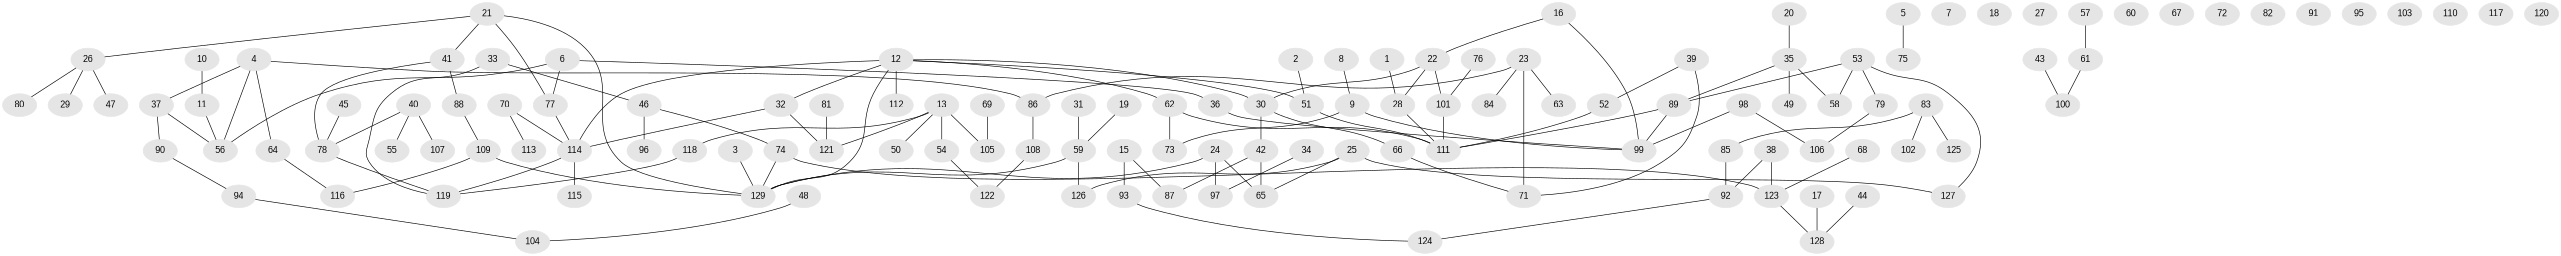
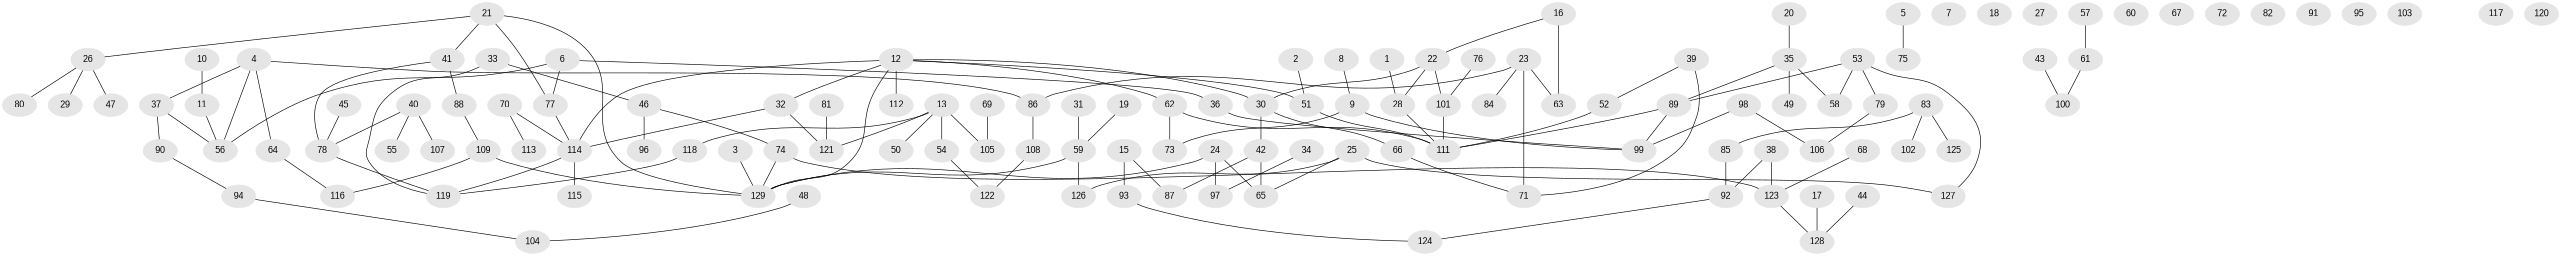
  graph {
    fontname="Liberation Sans"
    node [color=gray90 fontname="Liberation Sans" style=filled]
    edge [fontname="Liberation Sans"]
    1
    28
    111
    2
    51
    3
    129
    4
    37
    56
    64
    86
    90
    116
    108
    5
    75
    6
    36
    77
    99
    114
    7
    8
    9
    73
    10
    11
    12
    30
    32
    62
    112
    42
    66
    121
    119
    115
    13
    50
    54
    105
    118
    122
    15
    87
    93
    24
    65
    97
    124
    16
    22
    63
    101
    17
    128
    18
    19
    59
    126
    20
    35
    49
    58
    89
    21
    26
    41
    29
    47
    80
    78
    88
    23
    71
    84
    25
    127
    27
    31
    33
    46
    74
    96
    34
    94
    38
    92
    123
    39
    52
    40
    55
    107
    109
    43
    100
    44
    45
    48
    104
    53
    79
    106
    57
    61
    60
    67
    68
    69
    70
    113
    72
    76
    81
    82
    83
    85
    102
    125
    91
    95
    98
    103
-   110
    117
    120
    1 -- 28
    28 -- 111
    2 -- 51
    51 -- 111
    3 -- 129
    4 -- 37
    4 -- 56
    4 -- 64
    4 -- 86
    37 -- 56
    37 -- 90
    64 -- 116
    86 -- 108
    90 -- 94
    108 -- 122
    5 -- 75
    6 -- 56
    6 -- 36
    6 -- 77
    36 -- 99
    77 -- 114
    114 -- 119
    114 -- 115
    8 -- 9
    9 -- 99
    9 -- 73
    10 -- 11
    11 -- 56
    12 -- 51
    12 -- 129
    12 -- 114
    12 -- 30
    12 -- 32
    12 -- 62
    12 -- 112
    30 -- 42
    30 -- 66
    32 -- 114
    32 -- 121
    62 -- 111
    62 -- 73
    42 -- 87
    42 -- 65
    66 -- 71
    13 -- 121
    13 -- 50
    13 -- 54
    13 -- 105
    13 -- 118
    54 -- 122
    118 -- 119
    15 -- 87
    15 -- 93
    93 -- 124
    24 -- 129
    24 -- 65
    24 -- 97
    16 -- 22
-   16 -- 99
+   16 -- 63
    22 -- 28
    22 -- 30
    22 -- 101
    101 -- 111
    17 -- 128
    19 -- 59
    59 -- 129
    59 -- 126
    20 -- 35
    35 -- 49
    35 -- 58
    35 -- 89
    89 -- 111
    89 -- 99
    21 -- 129
    21 -- 77
    21 -- 26
    21 -- 41
    26 -- 29
    26 -- 47
    26 -- 80
    41 -- 78
    41 -- 88
    78 -- 119
    88 -- 109
    23 -- 86
    23 -- 63
    23 -- 71
    23 -- 84
    25 -- 65
    25 -- 126
    25 -- 127
    31 -- 59
    33 -- 119
    33 -- 46
    46 -- 74
    46 -- 96
    74 -- 129
    74 -- 123
    34 -- 97
    94 -- 104
    38 -- 92
    38 -- 123
    92 -- 124
    123 -- 128
    39 -- 71
    39 -- 52
    52 -- 111
    40 -- 78
    40 -- 55
    40 -- 107
    109 -- 129
    109 -- 116
    43 -- 100
    44 -- 128
    45 -- 78
    48 -- 104
    53 -- 58
    53 -- 89
    53 -- 127
    53 -- 79
    79 -- 106
    57 -- 61
    61 -- 100
    68 -- 123
    69 -- 105
    70 -- 114
    70 -- 113
    76 -- 101
    81 -- 121
    83 -- 85
    83 -- 102
    83 -- 125
    85 -- 92
    98 -- 99
    98 -- 106
  }
